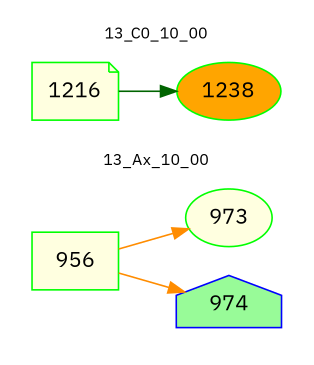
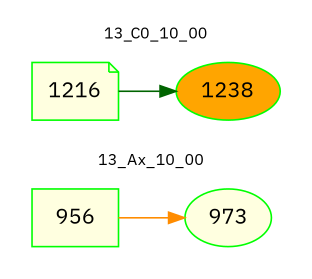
  digraph {
    fontname="IBM Plex Sans"
    rankdir=LR
    node [color=green fillcolor=lightyellow fontname="IBM Plex Sans" shape=ellipse style=filled]
    edge [color=darkorange fontname="IBM Plex Sans"]
    n1 [label=956 shape=box]
-   n2 [color=blue fillcolor=palegreen label=974 shape=house]
    n3 [label=973]
    n4 [label=1216 shape=note]
    n5 [fillcolor=orange label=1238]
    subgraph cluster_1 {
      color=white
      fontsize=10
      label="13_Ax_10_00"
      n1
-     n2
      n3
    }
    subgraph cluster_2 {
      color=white
      fontsize=10
      label="13_C0_10_00"
      n4
      n5
    }
-   n1 -> n2
    n1 -> n3
    n4 -> n5 [color=darkgreen]
  }
